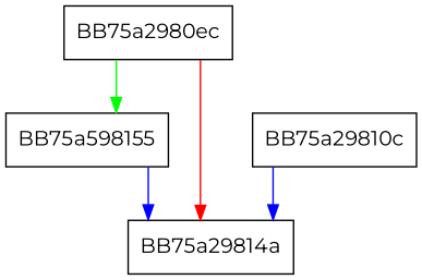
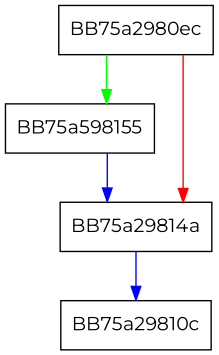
  digraph {
    fontname=Montserrat
    splines=ortho
    node [fontname=Montserrat shape=box]
    edge [color=blue fontname=Montserrat]
    n1 [label=BB75a598155]
    BB75a2980ec
    BB75a29814a
    BB75a29810c
    n1 -> BB75a29814a
    BB75a2980ec -> n1 [color=green]
    BB75a2980ec -> BB75a29814a [color=red]
-   BB75a29810c -> BB75a29814a
+   BB75a29814a -> BB75a29810c
  }
